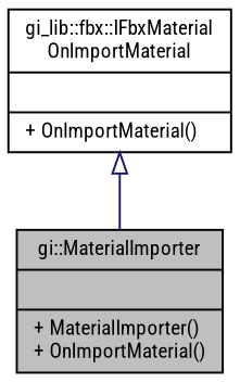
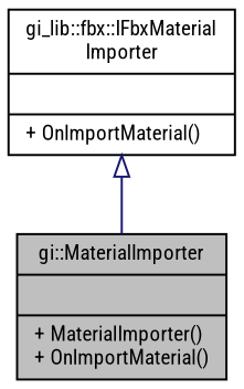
  digraph {
    fontname="Roboto Condensed"
    node [color=black fontname="Roboto Condensed" fontsize=10 shape=record style=filled]
    n1 [fillcolor=grey75 fontcolor=black height=0.2 label="{gi::MaterialImporter\n||+ MaterialImporter()\l+ OnImportMaterial()\l}" width=0.4]
-   n2 [fillcolor=white height=0.2 label="{gi_lib::fbx::IFbxMaterial\lOnImportMaterial\n||+ OnImportMaterial()\l}" width=0.4]
+   n2 [fillcolor=white height=0.2 label="{gi_lib::fbx::IFbxMaterial\lImporter\n||+ OnImportMaterial()\l}" width=0.4]
    n2 -> n1 [arrowtail=onormal color=midnightblue dir=back fontname="Roboto Condensed" fontsize=10 labelfontname=Helvetica labelfontsize=10 style=solid]
  }
